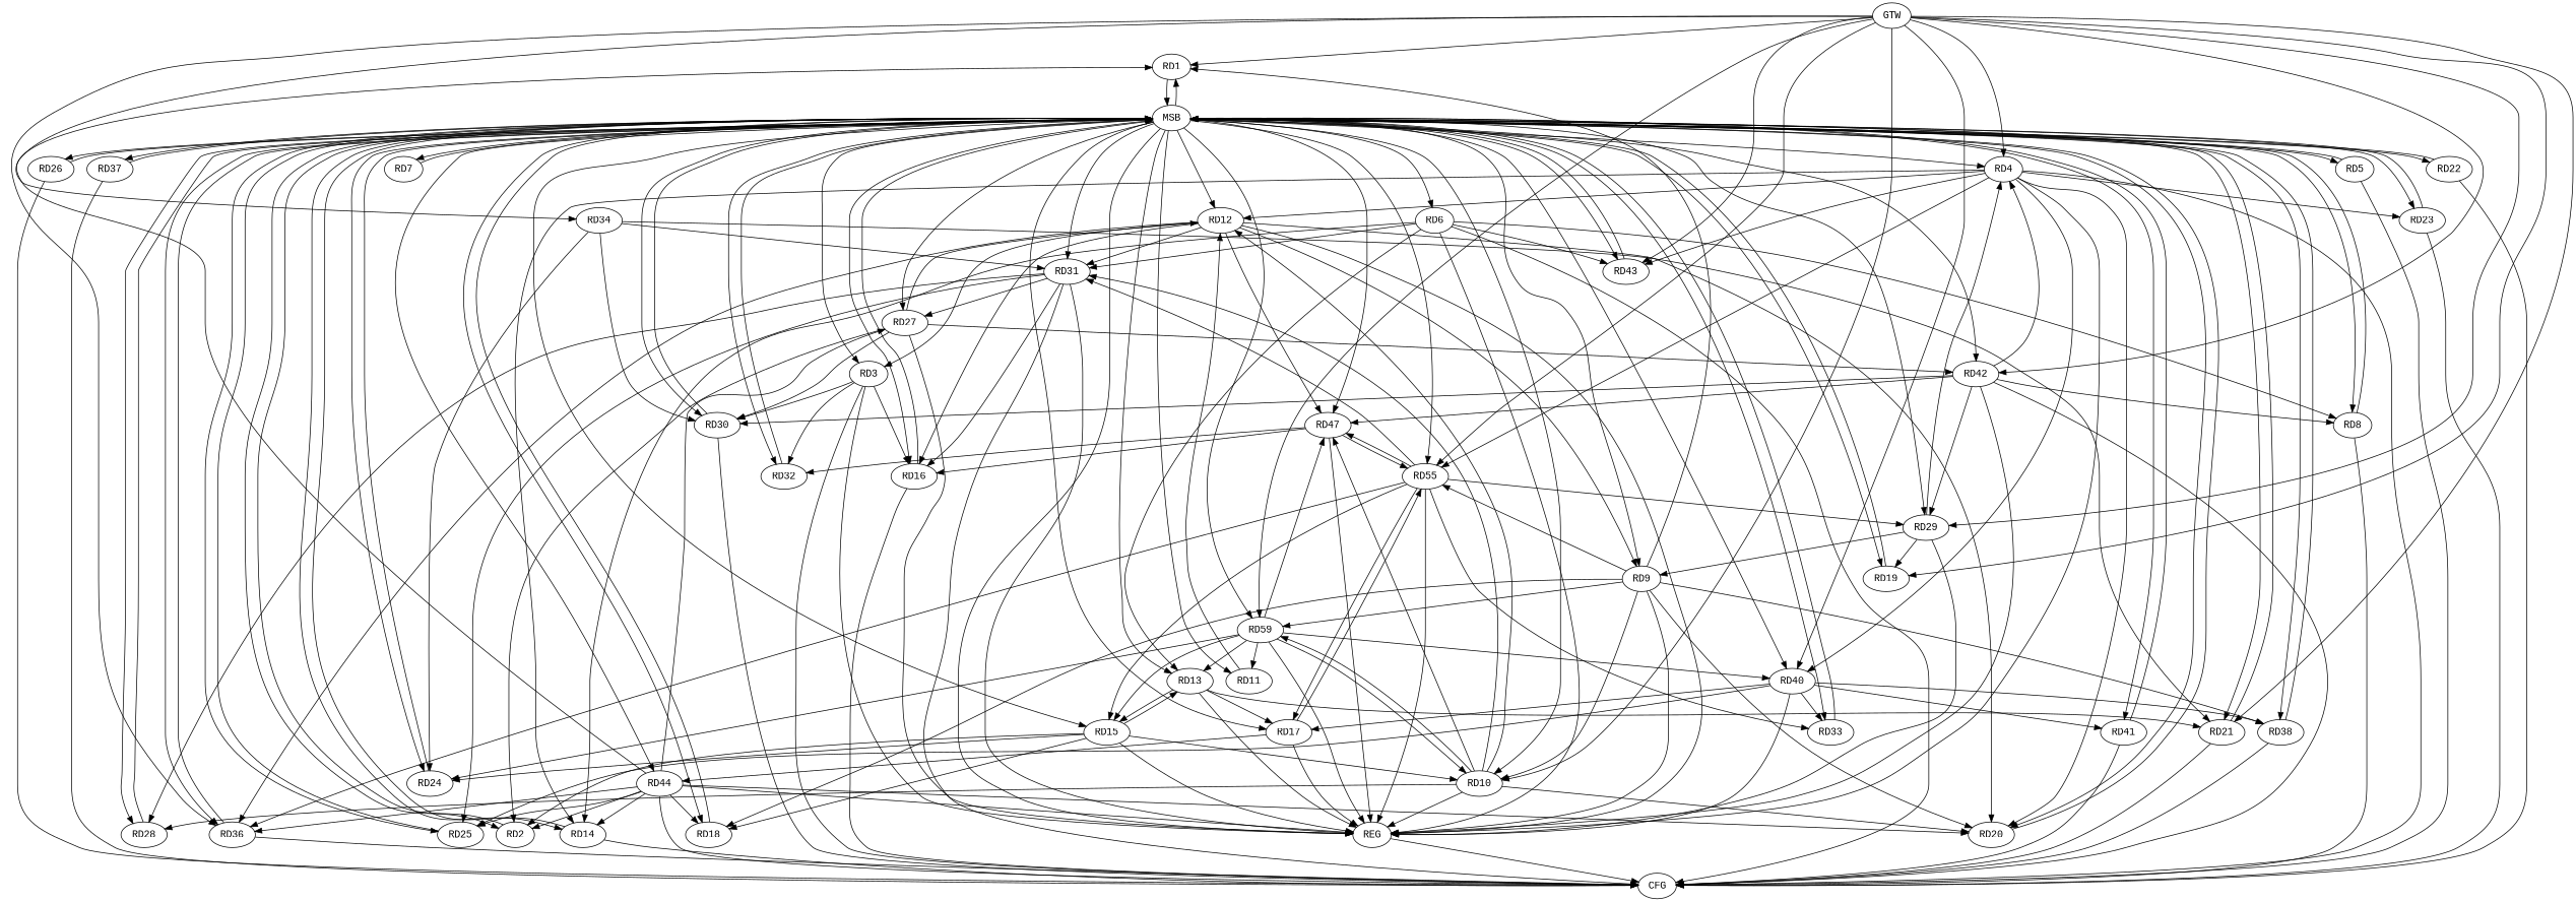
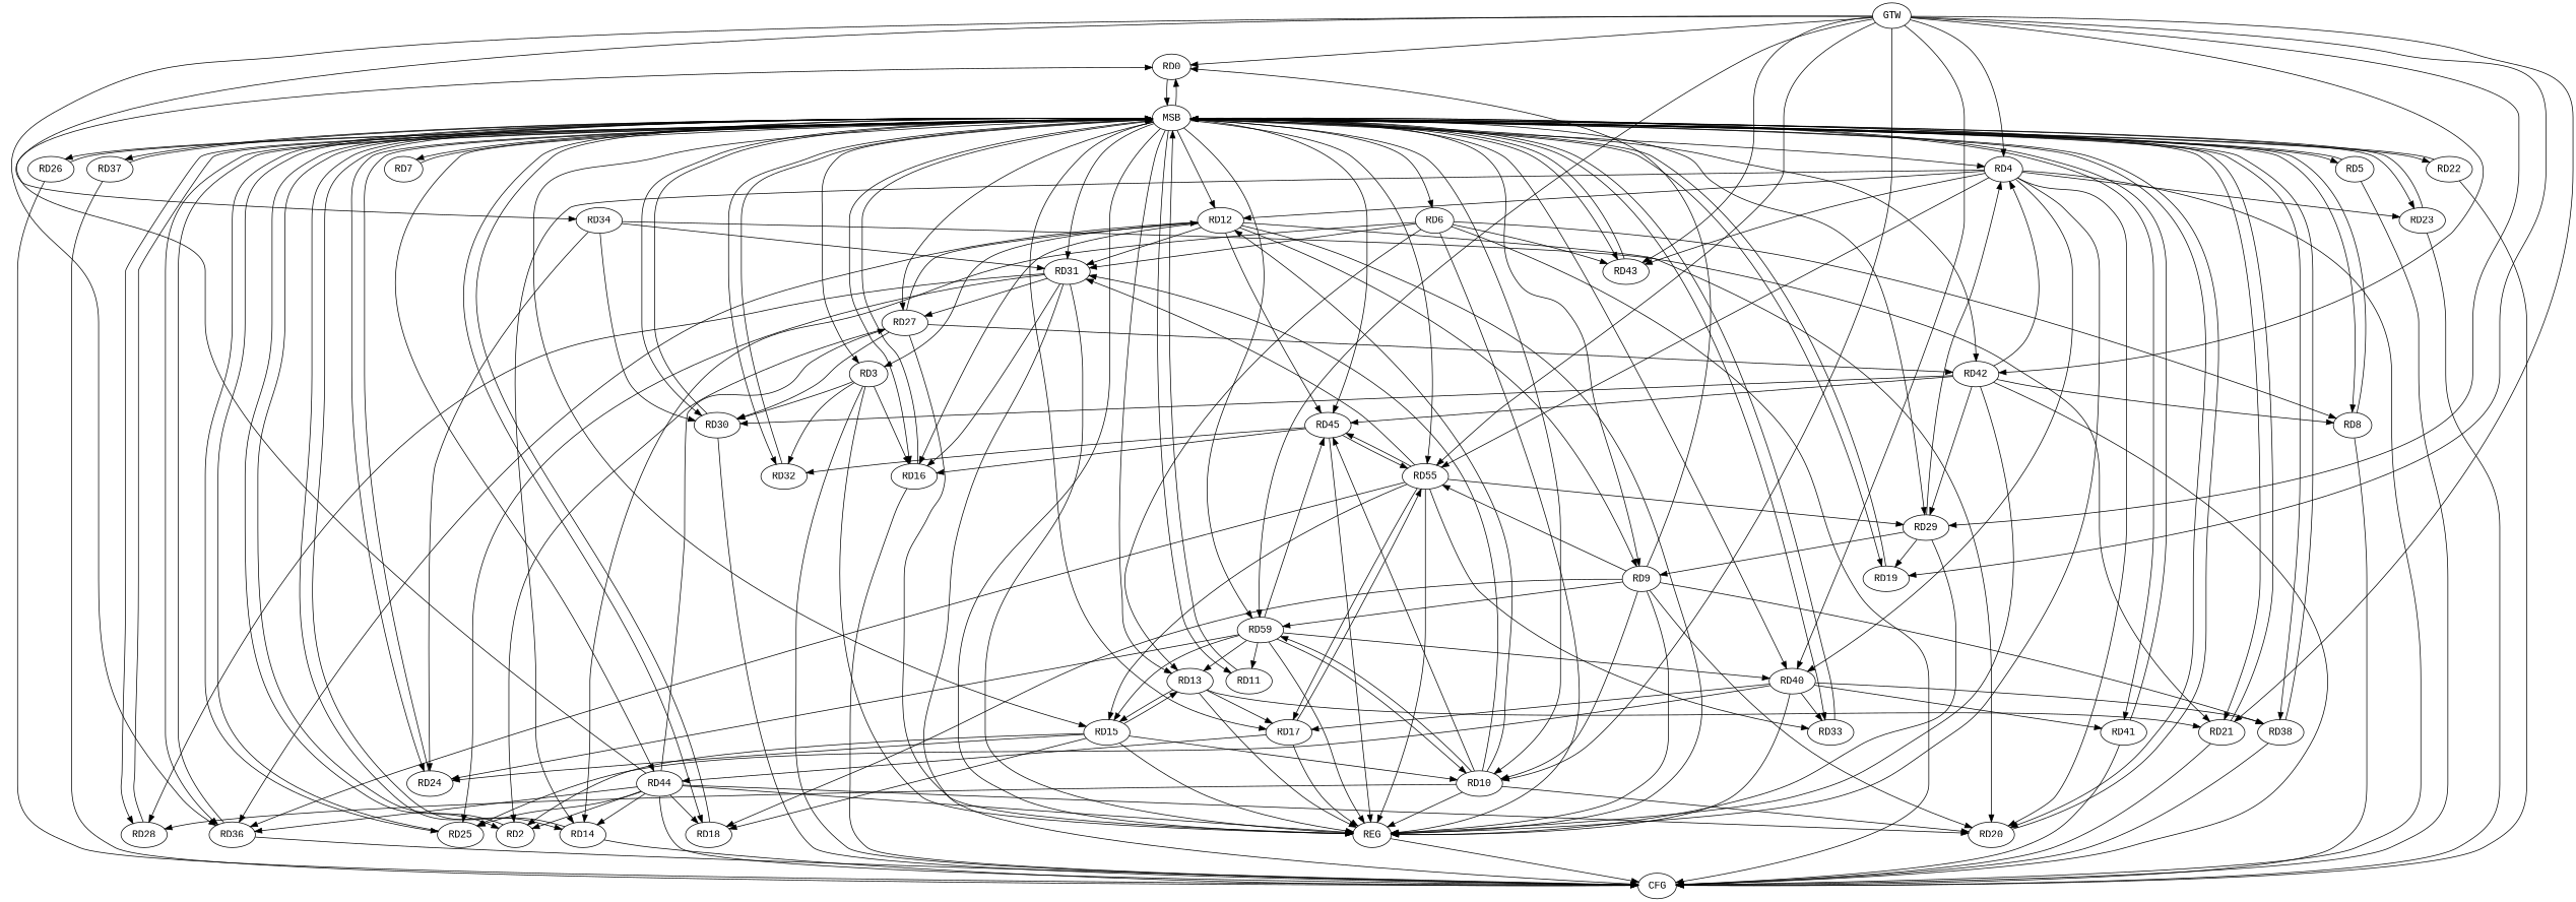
  strict digraph {
    fontname="Liberation Mono"
    node [fontname="Liberation Mono"]
    edge [fontname="Liberation Mono"]
-   n1 [label=RD1]
+   n1 [label=RD0]
    n2 [label=MSB]
    n3 [label=RD2]
    n4 [label=RD3]
    n5 [label=RD16]
    n6 [label=RD30]
    n7 [label=RD32]
    n8 [label=REG]
    n9 [label=RD4]
    n10 [label=RD12]
    n11 [label=RD14]
    n12 [label=RD20]
    n13 [label=RD23]
    n14 [label=RD55]
    n15 [label=RD40]
    n16 [label=RD43]
    n17 [label=RD5]
    n18 [label=RD6]
    n19 [label=RD8]
    n20 [label=RD13]
    n21 [label=RD31]
    n22 [label=RD7]
    n23 [label=RD9]
    n24 [label=RD10]
    n25 [label=RD18]
    n26 [label=RD38]
    n27 [label=RD59]
    n28 [label=RD42]
    n29 [label=RD28]
-   n30 [label=RD47]
+   n30 [label=RD45]
    n31 [label=RD11]
    n32 [label=RD36]
    n33 [label=RD15]
    n34 [label=RD17]
    n35 [label=RD21]
    n36 [label=RD24]
    n37 [label=RD44]
    n38 [label=RD19]
    n39 [label=RD22]
    n40 [label=RD25]
    n41 [label=RD26]
    n42 [label=RD27]
    n43 [label=RD29]
    n44 [label=RD33]
    n45 [label=RD37]
    n46 [label=RD41]
    n47 [label=CFG]
    n48 [label=RD34]
    n49 [label=GTW]
    n1 -> n2
    n2 -> n1
    n2 -> n3
    n2 -> n4
    n2 -> n5
    n2 -> n6
    n2 -> n7
    n2 -> n8
    n2 -> n9
    n2 -> n10
    n2 -> n11
    n2 -> n12
    n2 -> n13
    n2 -> n14
    n2 -> n15
    n2 -> n16
    n2 -> n17
    n2 -> n18
    n2 -> n19
    n2 -> n20
    n2 -> n21
    n2 -> n22
    n2 -> n23
    n2 -> n24
    n2 -> n25
    n2 -> n26
    n2 -> n27
    n2 -> n28
    n2 -> n29
    n2 -> n30
    n2 -> n31
    n2 -> n32
    n2 -> n33
    n2 -> n34
    n2 -> n35
    n2 -> n36
    n2 -> n37
    n2 -> n38
    n2 -> n39
    n2 -> n40
    n2 -> n41
    n2 -> n42
    n2 -> n43
    n2 -> n44
    n2 -> n45
    n2 -> n46
    n3 -> n2
    n4 -> n5
    n4 -> n6
    n4 -> n7
    n4 -> n8
    n4 -> n47
    n5 -> n2
    n5 -> n47
    n6 -> n2
    n6 -> n47
    n7 -> n2
    n8 -> n47
    n9 -> n8
    n9 -> n10
    n9 -> n11
    n9 -> n12
    n9 -> n13
    n9 -> n14
    n9 -> n15
    n9 -> n16
    n9 -> n47
    n10 -> n4
    n10 -> n5
    n10 -> n8
    n10 -> n12
    n10 -> n21
    n10 -> n23
    n10 -> n30
    n10 -> n32
    n11 -> n2
    n11 -> n47
    n12 -> n2
    n13 -> n2
    n13 -> n47
    n14 -> n8
    n14 -> n21
    n14 -> n30
    n14 -> n32
    n14 -> n33
    n14 -> n34
    n14 -> n43
    n14 -> n44
    n15 -> n8
    n15 -> n26
    n15 -> n34
    n15 -> n40
    n15 -> n44
    n15 -> n46
    n16 -> n2
    n17 -> n2
    n17 -> n47
    n18 -> n8
    n18 -> n11
    n18 -> n16
    n18 -> n19
    n18 -> n20
    n18 -> n21
    n18 -> n47
    n19 -> n2
    n19 -> n47
    n20 -> n8
    n20 -> n33
    n20 -> n34
    n20 -> n35
    n21 -> n5
    n21 -> n8
    n21 -> n29
    n21 -> n40
    n21 -> n42
    n21 -> n47
    n22 -> n2
    n23 -> n1
    n23 -> n8
    n23 -> n12
    n23 -> n14
    n23 -> n24
    n23 -> n25
    n23 -> n26
    n23 -> n27
    n24 -> n8
    n24 -> n10
    n24 -> n12
    n24 -> n21
    n24 -> n27
    n24 -> n29
    n24 -> n30
    n25 -> n2
    n26 -> n2
    n26 -> n47
    n27 -> n8
    n27 -> n15
    n27 -> n20
    n27 -> n24
    n27 -> n30
    n27 -> n31
    n27 -> n33
    n27 -> n36
    n28 -> n6
    n28 -> n8
    n28 -> n9
    n28 -> n19
    n28 -> n30
    n28 -> n43
    n28 -> n47
    n29 -> n2
    n30 -> n5
    n30 -> n7
    n30 -> n8
    n30 -> n14
-   n31 -> n10
+   n31 -> n2
    n32 -> n2
    n32 -> n47
    n33 -> n3
    n33 -> n8
    n33 -> n20
    n33 -> n24
    n33 -> n25
    n33 -> n36
    n34 -> n8
    n34 -> n14
    n34 -> n37
    n35 -> n2
    n35 -> n47
    n36 -> n2
    n37 -> n1
    n37 -> n3
    n37 -> n8
    n37 -> n11
    n37 -> n12
    n37 -> n25
    n37 -> n32
    n37 -> n40
    n37 -> n42
    n37 -> n47
    n38 -> n2
    n39 -> n2
    n39 -> n47
    n40 -> n2
    n41 -> n2
    n41 -> n47
    n42 -> n3
    n42 -> n6
    n42 -> n8
    n42 -> n10
    n42 -> n28
    n43 -> n8
    n43 -> n9
    n43 -> n23
    n43 -> n38
    n44 -> n2
    n45 -> n2
    n45 -> n47
    n46 -> n2
    n46 -> n47
    n48 -> n6
    n48 -> n21
    n48 -> n35
    n48 -> n36
    n49 -> n1
    n49 -> n9
    n49 -> n14
    n49 -> n15
    n49 -> n16
    n49 -> n24
    n49 -> n27
    n49 -> n28
    n49 -> n32
    n49 -> n35
    n49 -> n38
    n49 -> n43
    n49 -> n48
  }
